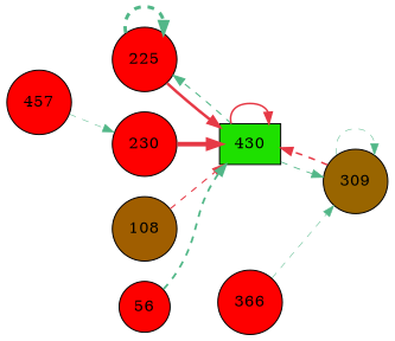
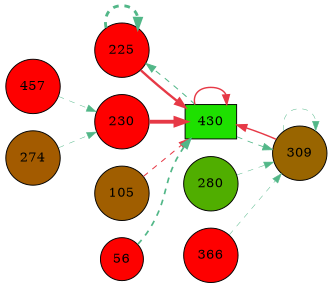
  digraph {
    rankdir=LR
    node [fillcolor="#fe0000" shape=circle style=filled]
    edge [color="#52b788" penwidth=0.50 style=dashed]
    n1 [label=225]
    n2 [fillcolor="#1ee000" label=430 shape=box]
    n3 [fillcolor="#996500" label=309]
+   n4 [fillcolor="#50ae00" label=280]
    n5 [label=230]
    n6 [label=457]
-   n7 [fillcolor="#a05e00" label=108]
+   n7 [fillcolor="#a05e00" label=105]
    n8 [label=366]
+   n9 [fillcolor="#a35b00" label=274]
    n10 [fillcolor="#fd0100" label=56]
    n1 -> n1 [penwidth=3.00]
    n1 -> n2 [color="#e63946" penwidth=2.48 style=""]
    n2 -> n1 [penwidth=1.07]
    n2 -> n2 [color="#e63946" penwidth=1.50 style=""]
    n2 -> n3 [penwidth=0.85]
-   n3 -> n2 [color="#e63946" penwidth=1.51]
+   n3 -> n2 [color="#e63946" penwidth=1.51 style=""]
    n3 -> n3
+   n4 -> n3
    n5 -> n2 [color="#e63946" penwidth=4.00 style=""]
    n6 -> n5
    n7 -> n2 [color="#e63946" penwidth=1.07]
    n8 -> n3
+   n9 -> n5
    n10 -> n2 [penwidth=1.80]
  }
